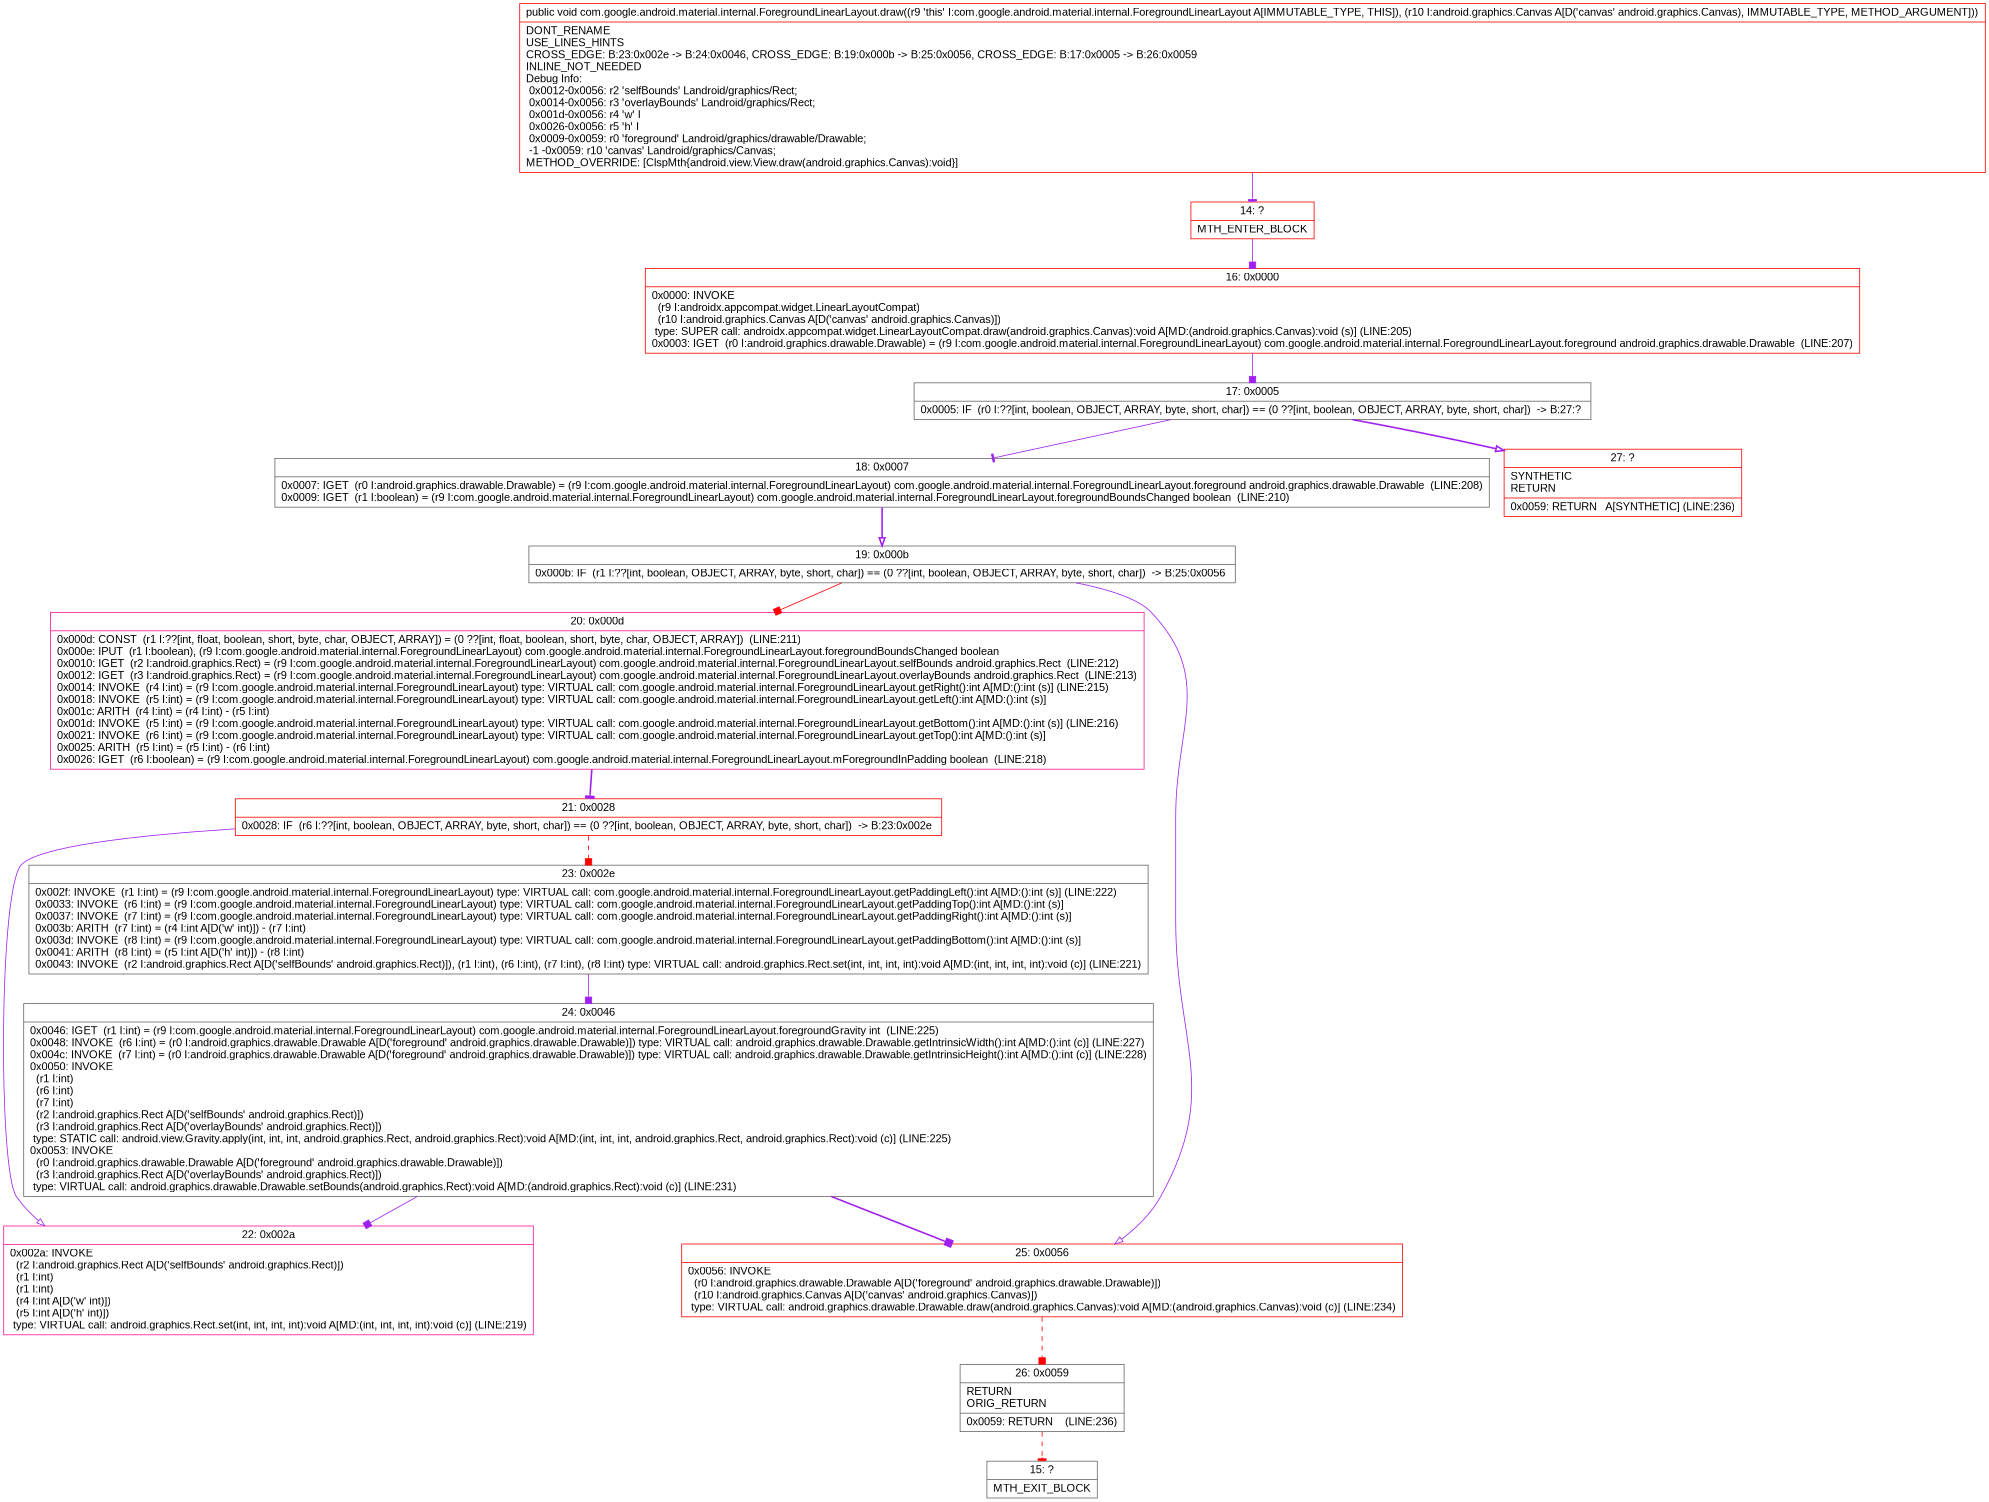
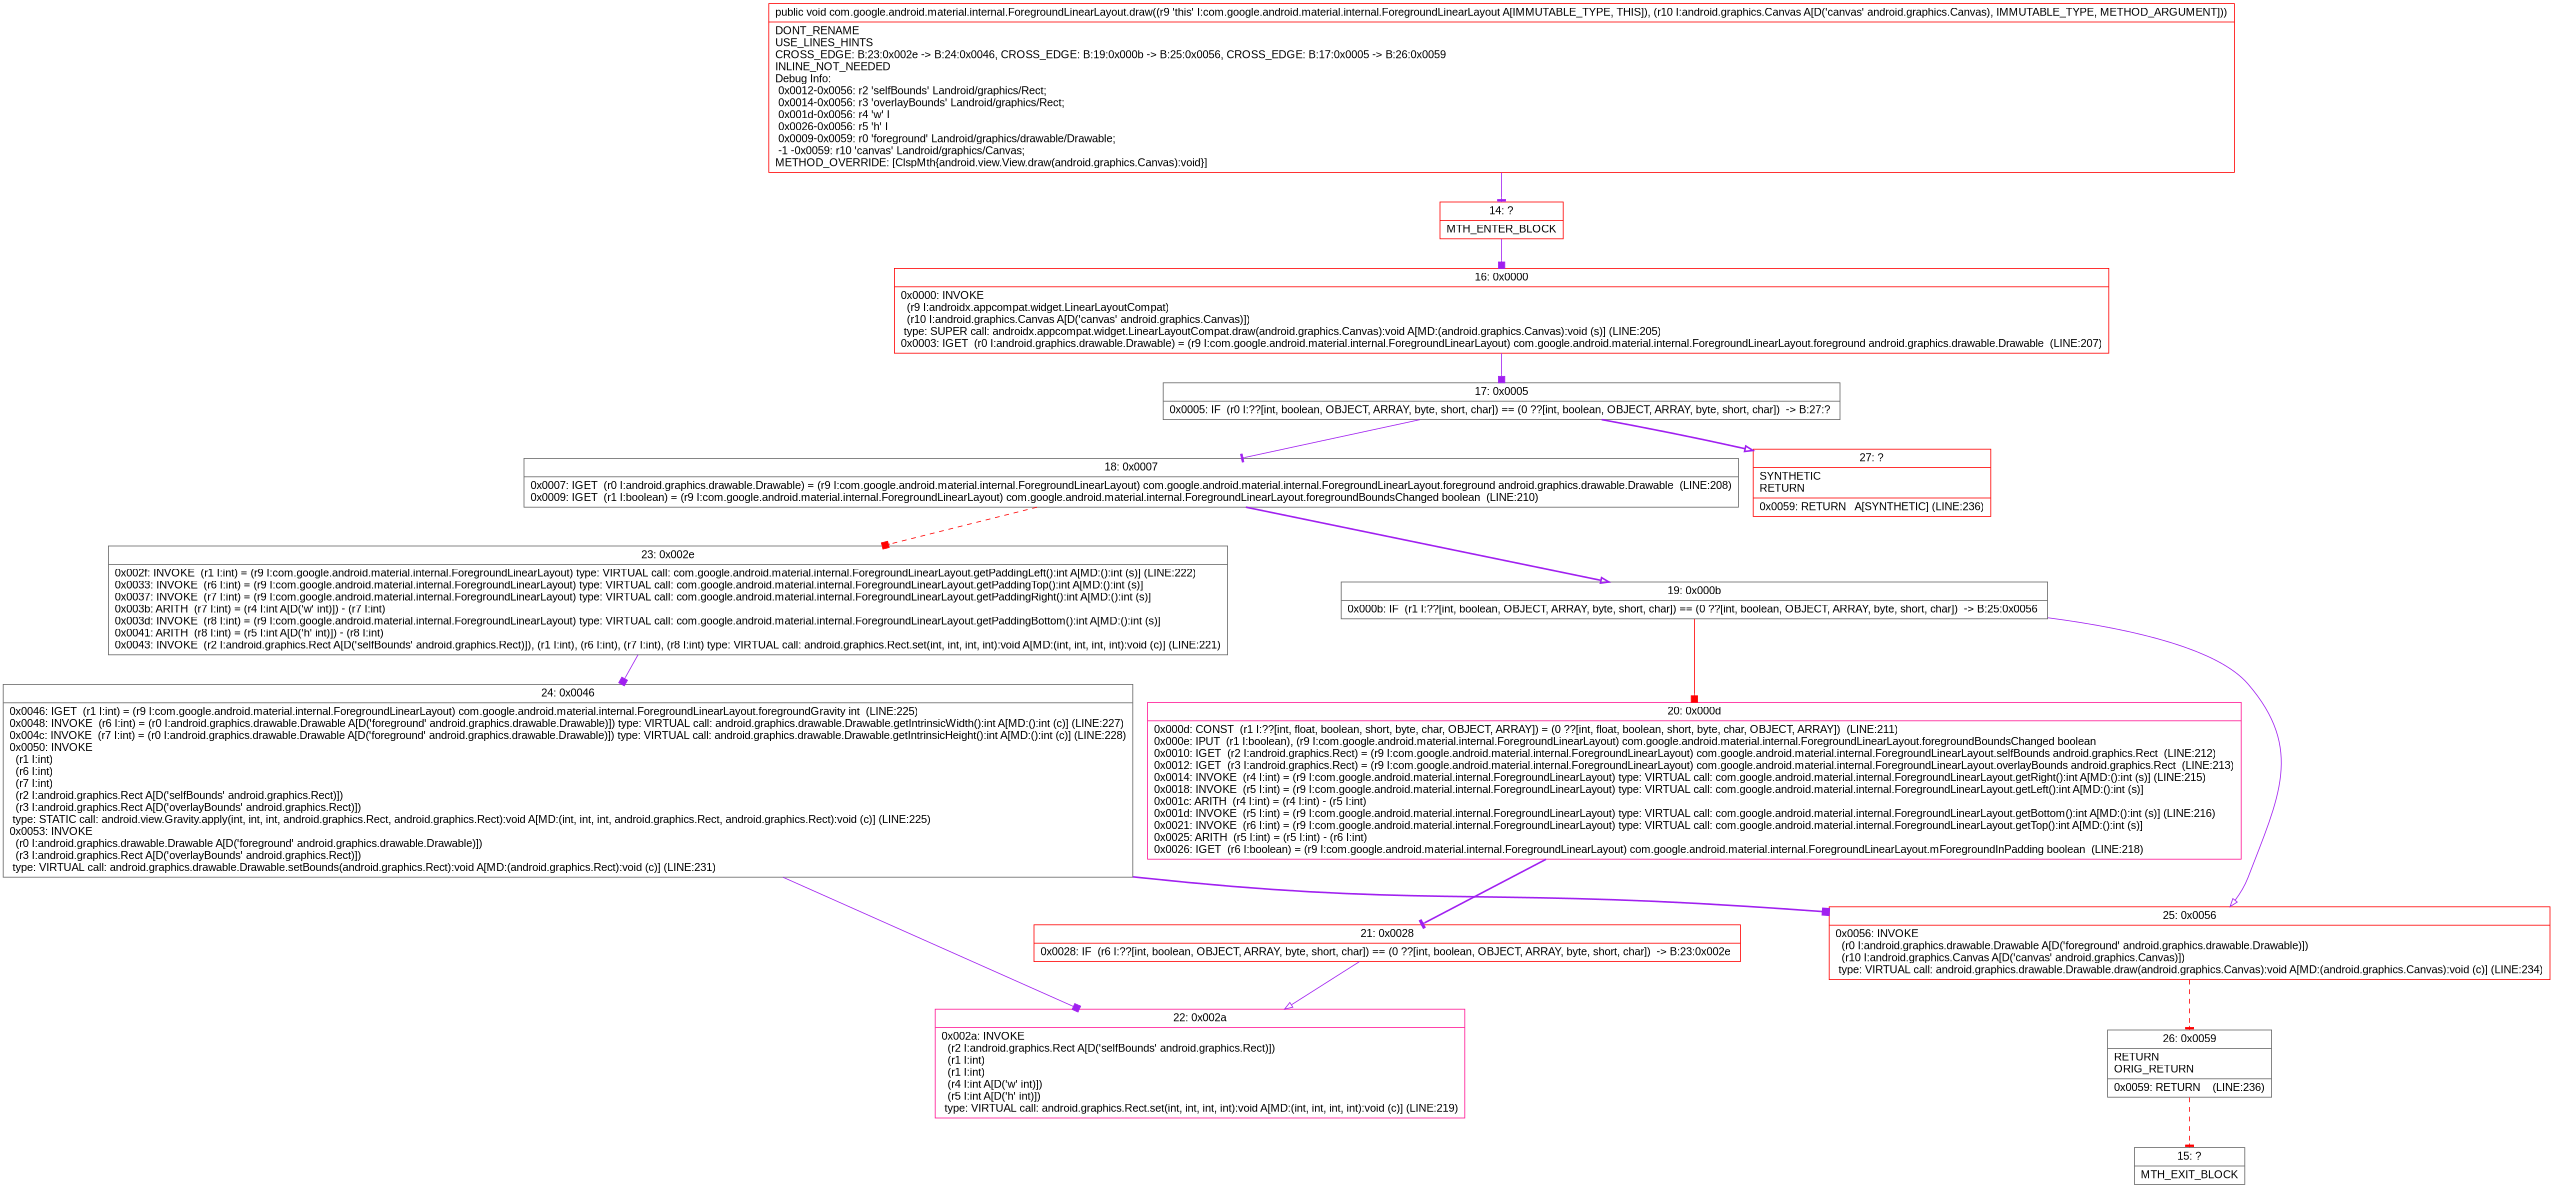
  digraph {
    fontname="Liberation Sans"
    node [color=gray40 fontname="Liberation Sans" shape=record]
    edge [arrowhead=box color=purple fontname="Liberation Sans" style=solid]
    n1 [color=red label="{14\:\ ?|MTH_ENTER_BLOCK\l}"]
    n2 [color=red label="{16\:\ 0x0000|0x0000: INVOKE  \l  (r9 I:androidx.appcompat.widget.LinearLayoutCompat)\l  (r10 I:android.graphics.Canvas A[D('canvas' android.graphics.Canvas)])\l type: SUPER call: androidx.appcompat.widget.LinearLayoutCompat.draw(android.graphics.Canvas):void A[MD:(android.graphics.Canvas):void (s)] (LINE:205)\l0x0003: IGET  (r0 I:android.graphics.drawable.Drawable) = (r9 I:com.google.android.material.internal.ForegroundLinearLayout) com.google.android.material.internal.ForegroundLinearLayout.foreground android.graphics.drawable.Drawable  (LINE:207)\l}"]
    n3 [label="{17\:\ 0x0005|0x0005: IF  (r0 I:??[int, boolean, OBJECT, ARRAY, byte, short, char]) == (0 ??[int, boolean, OBJECT, ARRAY, byte, short, char])  \-\> B:27:? \l}"]
    n4 [label="{18\:\ 0x0007|0x0007: IGET  (r0 I:android.graphics.drawable.Drawable) = (r9 I:com.google.android.material.internal.ForegroundLinearLayout) com.google.android.material.internal.ForegroundLinearLayout.foreground android.graphics.drawable.Drawable  (LINE:208)\l0x0009: IGET  (r1 I:boolean) = (r9 I:com.google.android.material.internal.ForegroundLinearLayout) com.google.android.material.internal.ForegroundLinearLayout.foregroundBoundsChanged boolean  (LINE:210)\l}"]
    n5 [color=red label="{27\:\ ?|SYNTHETIC\lRETURN\l|0x0059: RETURN   A[SYNTHETIC] (LINE:236)\l}"]
    n6 [label="{19\:\ 0x000b|0x000b: IF  (r1 I:??[int, boolean, OBJECT, ARRAY, byte, short, char]) == (0 ??[int, boolean, OBJECT, ARRAY, byte, short, char])  \-\> B:25:0x0056 \l}"]
    n7 [color=deeppink label="{20\:\ 0x000d|0x000d: CONST  (r1 I:??[int, float, boolean, short, byte, char, OBJECT, ARRAY]) = (0 ??[int, float, boolean, short, byte, char, OBJECT, ARRAY])  (LINE:211)\l0x000e: IPUT  (r1 I:boolean), (r9 I:com.google.android.material.internal.ForegroundLinearLayout) com.google.android.material.internal.ForegroundLinearLayout.foregroundBoundsChanged boolean \l0x0010: IGET  (r2 I:android.graphics.Rect) = (r9 I:com.google.android.material.internal.ForegroundLinearLayout) com.google.android.material.internal.ForegroundLinearLayout.selfBounds android.graphics.Rect  (LINE:212)\l0x0012: IGET  (r3 I:android.graphics.Rect) = (r9 I:com.google.android.material.internal.ForegroundLinearLayout) com.google.android.material.internal.ForegroundLinearLayout.overlayBounds android.graphics.Rect  (LINE:213)\l0x0014: INVOKE  (r4 I:int) = (r9 I:com.google.android.material.internal.ForegroundLinearLayout) type: VIRTUAL call: com.google.android.material.internal.ForegroundLinearLayout.getRight():int A[MD:():int (s)] (LINE:215)\l0x0018: INVOKE  (r5 I:int) = (r9 I:com.google.android.material.internal.ForegroundLinearLayout) type: VIRTUAL call: com.google.android.material.internal.ForegroundLinearLayout.getLeft():int A[MD:():int (s)]\l0x001c: ARITH  (r4 I:int) = (r4 I:int) \- (r5 I:int) \l0x001d: INVOKE  (r5 I:int) = (r9 I:com.google.android.material.internal.ForegroundLinearLayout) type: VIRTUAL call: com.google.android.material.internal.ForegroundLinearLayout.getBottom():int A[MD:():int (s)] (LINE:216)\l0x0021: INVOKE  (r6 I:int) = (r9 I:com.google.android.material.internal.ForegroundLinearLayout) type: VIRTUAL call: com.google.android.material.internal.ForegroundLinearLayout.getTop():int A[MD:():int (s)]\l0x0025: ARITH  (r5 I:int) = (r5 I:int) \- (r6 I:int) \l0x0026: IGET  (r6 I:boolean) = (r9 I:com.google.android.material.internal.ForegroundLinearLayout) com.google.android.material.internal.ForegroundLinearLayout.mForegroundInPadding boolean  (LINE:218)\l}"]
    n8 [color=red label="{25\:\ 0x0056|0x0056: INVOKE  \l  (r0 I:android.graphics.drawable.Drawable A[D('foreground' android.graphics.drawable.Drawable)])\l  (r10 I:android.graphics.Canvas A[D('canvas' android.graphics.Canvas)])\l type: VIRTUAL call: android.graphics.drawable.Drawable.draw(android.graphics.Canvas):void A[MD:(android.graphics.Canvas):void (c)] (LINE:234)\l}"]
    n9 [color=red label="{21\:\ 0x0028|0x0028: IF  (r6 I:??[int, boolean, OBJECT, ARRAY, byte, short, char]) == (0 ??[int, boolean, OBJECT, ARRAY, byte, short, char])  \-\> B:23:0x002e \l}"]
    n10 [label="{26\:\ 0x0059|RETURN\lORIG_RETURN\l|0x0059: RETURN    (LINE:236)\l}"]
    n11 [color=deeppink label="{22\:\ 0x002a|0x002a: INVOKE  \l  (r2 I:android.graphics.Rect A[D('selfBounds' android.graphics.Rect)])\l  (r1 I:int)\l  (r1 I:int)\l  (r4 I:int A[D('w' int)])\l  (r5 I:int A[D('h' int)])\l type: VIRTUAL call: android.graphics.Rect.set(int, int, int, int):void A[MD:(int, int, int, int):void (c)] (LINE:219)\l}"]
    n12 [label="{23\:\ 0x002e|0x002f: INVOKE  (r1 I:int) = (r9 I:com.google.android.material.internal.ForegroundLinearLayout) type: VIRTUAL call: com.google.android.material.internal.ForegroundLinearLayout.getPaddingLeft():int A[MD:():int (s)] (LINE:222)\l0x0033: INVOKE  (r6 I:int) = (r9 I:com.google.android.material.internal.ForegroundLinearLayout) type: VIRTUAL call: com.google.android.material.internal.ForegroundLinearLayout.getPaddingTop():int A[MD:():int (s)]\l0x0037: INVOKE  (r7 I:int) = (r9 I:com.google.android.material.internal.ForegroundLinearLayout) type: VIRTUAL call: com.google.android.material.internal.ForegroundLinearLayout.getPaddingRight():int A[MD:():int (s)]\l0x003b: ARITH  (r7 I:int) = (r4 I:int A[D('w' int)]) \- (r7 I:int) \l0x003d: INVOKE  (r8 I:int) = (r9 I:com.google.android.material.internal.ForegroundLinearLayout) type: VIRTUAL call: com.google.android.material.internal.ForegroundLinearLayout.getPaddingBottom():int A[MD:():int (s)]\l0x0041: ARITH  (r8 I:int) = (r5 I:int A[D('h' int)]) \- (r8 I:int) \l0x0043: INVOKE  (r2 I:android.graphics.Rect A[D('selfBounds' android.graphics.Rect)]), (r1 I:int), (r6 I:int), (r7 I:int), (r8 I:int) type: VIRTUAL call: android.graphics.Rect.set(int, int, int, int):void A[MD:(int, int, int, int):void (c)] (LINE:221)\l}"]
    n13 [label="{24\:\ 0x0046|0x0046: IGET  (r1 I:int) = (r9 I:com.google.android.material.internal.ForegroundLinearLayout) com.google.android.material.internal.ForegroundLinearLayout.foregroundGravity int  (LINE:225)\l0x0048: INVOKE  (r6 I:int) = (r0 I:android.graphics.drawable.Drawable A[D('foreground' android.graphics.drawable.Drawable)]) type: VIRTUAL call: android.graphics.drawable.Drawable.getIntrinsicWidth():int A[MD:():int (c)] (LINE:227)\l0x004c: INVOKE  (r7 I:int) = (r0 I:android.graphics.drawable.Drawable A[D('foreground' android.graphics.drawable.Drawable)]) type: VIRTUAL call: android.graphics.drawable.Drawable.getIntrinsicHeight():int A[MD:():int (c)] (LINE:228)\l0x0050: INVOKE  \l  (r1 I:int)\l  (r6 I:int)\l  (r7 I:int)\l  (r2 I:android.graphics.Rect A[D('selfBounds' android.graphics.Rect)])\l  (r3 I:android.graphics.Rect A[D('overlayBounds' android.graphics.Rect)])\l type: STATIC call: android.view.Gravity.apply(int, int, int, android.graphics.Rect, android.graphics.Rect):void A[MD:(int, int, int, android.graphics.Rect, android.graphics.Rect):void (c)] (LINE:225)\l0x0053: INVOKE  \l  (r0 I:android.graphics.drawable.Drawable A[D('foreground' android.graphics.drawable.Drawable)])\l  (r3 I:android.graphics.Rect A[D('overlayBounds' android.graphics.Rect)])\l type: VIRTUAL call: android.graphics.drawable.Drawable.setBounds(android.graphics.Rect):void A[MD:(android.graphics.Rect):void (c)] (LINE:231)\l}"]
    n14 [label="{15\:\ ?|MTH_EXIT_BLOCK\l}"]
    n15 [color=red label="{public void com.google.android.material.internal.ForegroundLinearLayout.draw((r9 'this' I:com.google.android.material.internal.ForegroundLinearLayout A[IMMUTABLE_TYPE, THIS]), (r10 I:android.graphics.Canvas A[D('canvas' android.graphics.Canvas), IMMUTABLE_TYPE, METHOD_ARGUMENT]))  | DONT_RENAME\lUSE_LINES_HINTS\lCROSS_EDGE: B:23:0x002e \-\> B:24:0x0046, CROSS_EDGE: B:19:0x000b \-\> B:25:0x0056, CROSS_EDGE: B:17:0x0005 \-\> B:26:0x0059\lINLINE_NOT_NEEDED\lDebug Info:\l  0x0012\-0x0056: r2 'selfBounds' Landroid\/graphics\/Rect;\l  0x0014\-0x0056: r3 'overlayBounds' Landroid\/graphics\/Rect;\l  0x001d\-0x0056: r4 'w' I\l  0x0026\-0x0056: r5 'h' I\l  0x0009\-0x0059: r0 'foreground' Landroid\/graphics\/drawable\/Drawable;\l  \-1 \-0x0059: r10 'canvas' Landroid\/graphics\/Canvas;\lMETHOD_OVERRIDE: [ClspMth\{android.view.View.draw(android.graphics.Canvas):void\}]\l}"]
    n1 -> n2
    n2 -> n3
    n3 -> n4 [arrowhead=tee]
    n3 -> n5 [arrowhead=onormal style=bold]
    n4 -> n6 [arrowhead=onormal style=bold]
    n6 -> n7 [color=red]
    n6 -> n8 [arrowhead=onormal]
    n7 -> n9 [arrowhead=tee style=bold]
-   n8 -> n10 [color=red style=dashed]
+   n8 -> n10 [arrowhead=tee color=red style=dashed]
    n9 -> n11 [arrowhead=onormal]
-   n9 -> n12 [color=red style=dashed]
+   n4 -> n12 [color=red style=dashed]
    n10 -> n14 [arrowhead=tee color=red style=dashed]
    n12 -> n13
    n13 -> n8 [style=bold]
    n13 -> n11
    n15 -> n1 [arrowhead=tee]
  }
